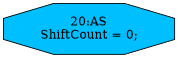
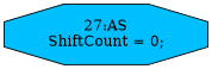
  strict digraph {
-   n1 [ast="<pyverilog.vparser.ast.Assign object at 0x7f9d4b7f5550>" def_var="['ShiftCount']" fillcolor=deepskyblue label="20:AS\nShiftCount = 0;" statements="[]" style=filled typ=Assign use_var="[]" shape=octagon]
+   n1 [ast="<pyverilog.vparser.ast.Assign object at 0x7f9d4b7f5550>" def_var="['ShiftCount']" fillcolor=deepskyblue label="27:AS\nShiftCount = 0;" statements="[]" style=filled typ=Assign use_var="[]" shape=octagon]
  }
